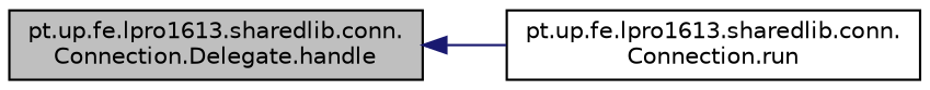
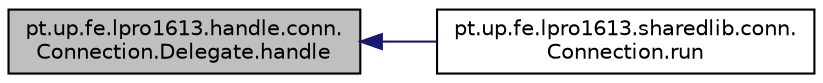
  digraph {
    rankdir=LR
    node [color=black fontname=Helvetica fontsize=10 shape=record style=filled]
-   n1 [fillcolor=grey75 fontcolor=black height=0.2 label="pt.up.fe.lpro1613.sharedlib.conn.\lConnection.Delegate.handle" width=0.4]
+   n1 [fillcolor=grey75 fontcolor=black height=0.2 label="pt.up.fe.lpro1613.handle.conn.\lConnection.Delegate.handle" width=0.4]
    n2 [fillcolor=white height=0.2 label="pt.up.fe.lpro1613.sharedlib.conn.\lConnection.run" width=0.4]
    n1 -> n2 [color=midnightblue dir=back fontname=Helvetica fontsize=10 labelfontname=Helvetica labelfontsize=10 style=solid]
  }
